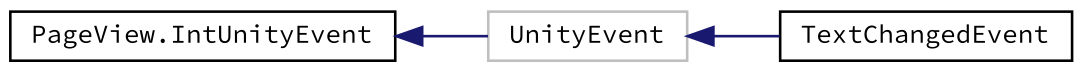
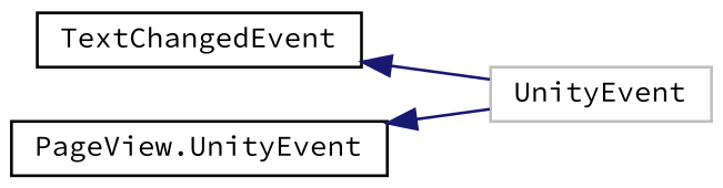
  digraph {
    fontname="Source Code Pro"
    rankdir=LR
    node [color=black fillcolor=white fontname="Source Code Pro" fontsize=10 shape=record style=filled]
    edge [color=midnightblue dir=back fontname="Source Code Pro" fontsize=10 labelfontname=Helvetica labelfontsize=10 style=solid]
    n1 [color=grey75 height=0.2 label=UnityEvent width=0.4]
    n2 [height=0.2 label=TextChangedEvent width=0.4]
-   n3 [height=0.2 label="PageView.IntUnityEvent" width=0.4]
-   n1 -> n2
+   n3 [height=0.2 label="PageView.UnityEvent" width=0.4]
+   n2 -> n1
    n3 -> n1
  }
